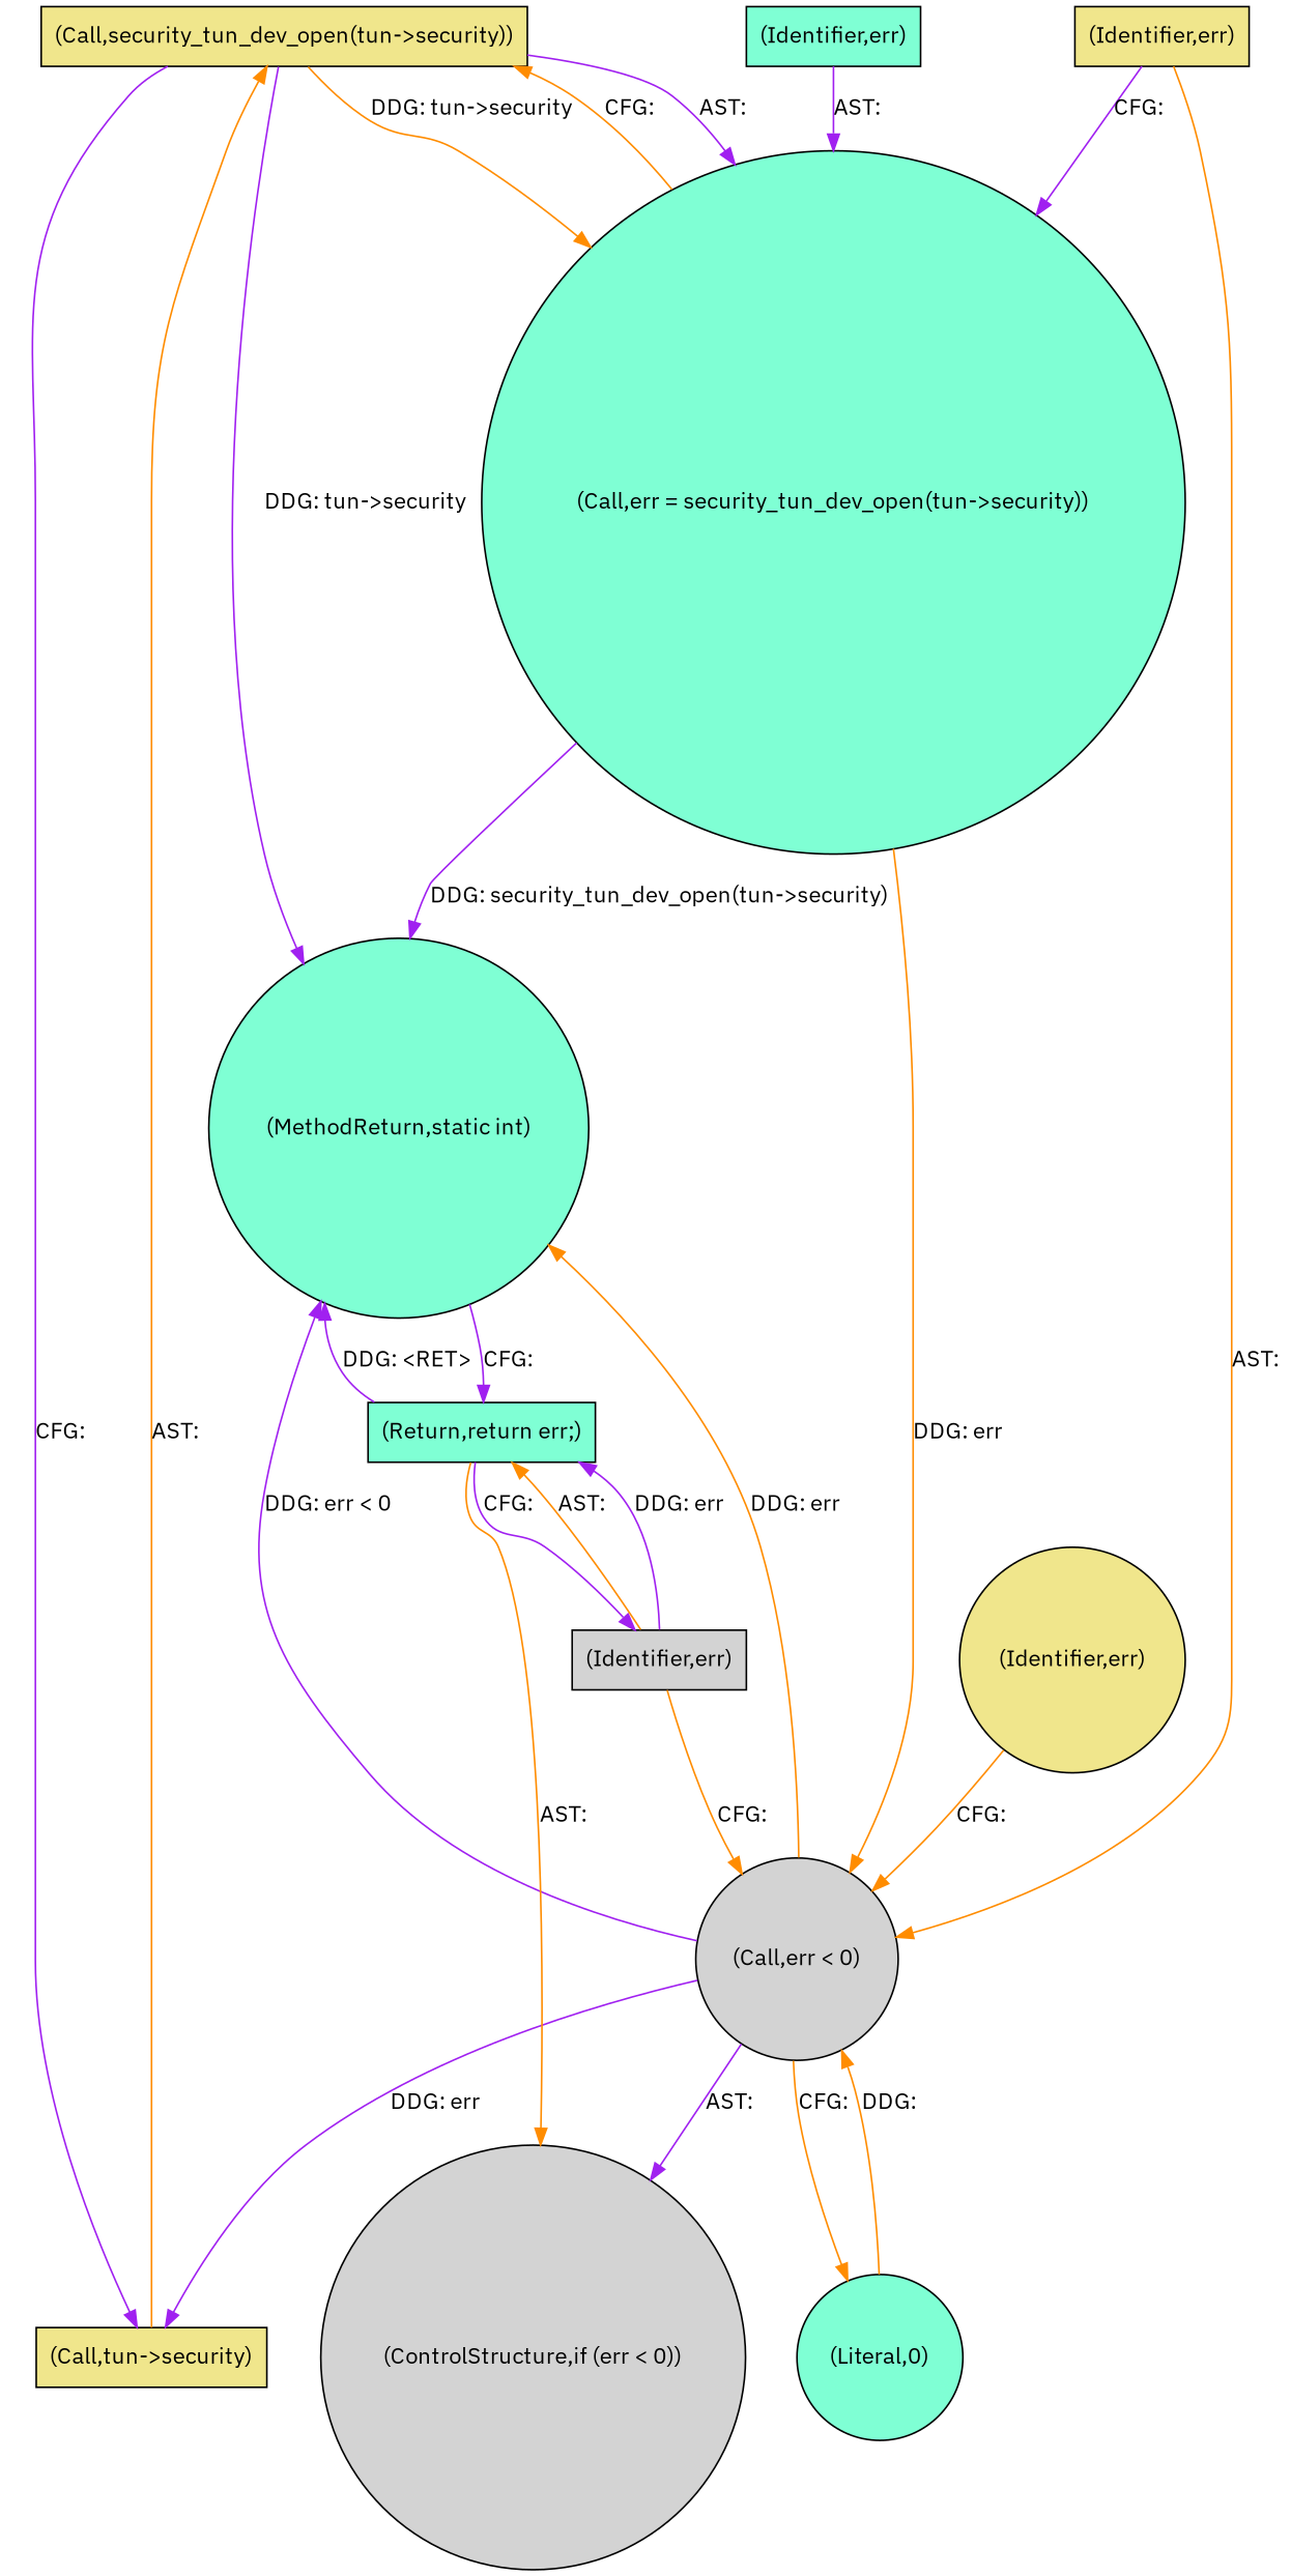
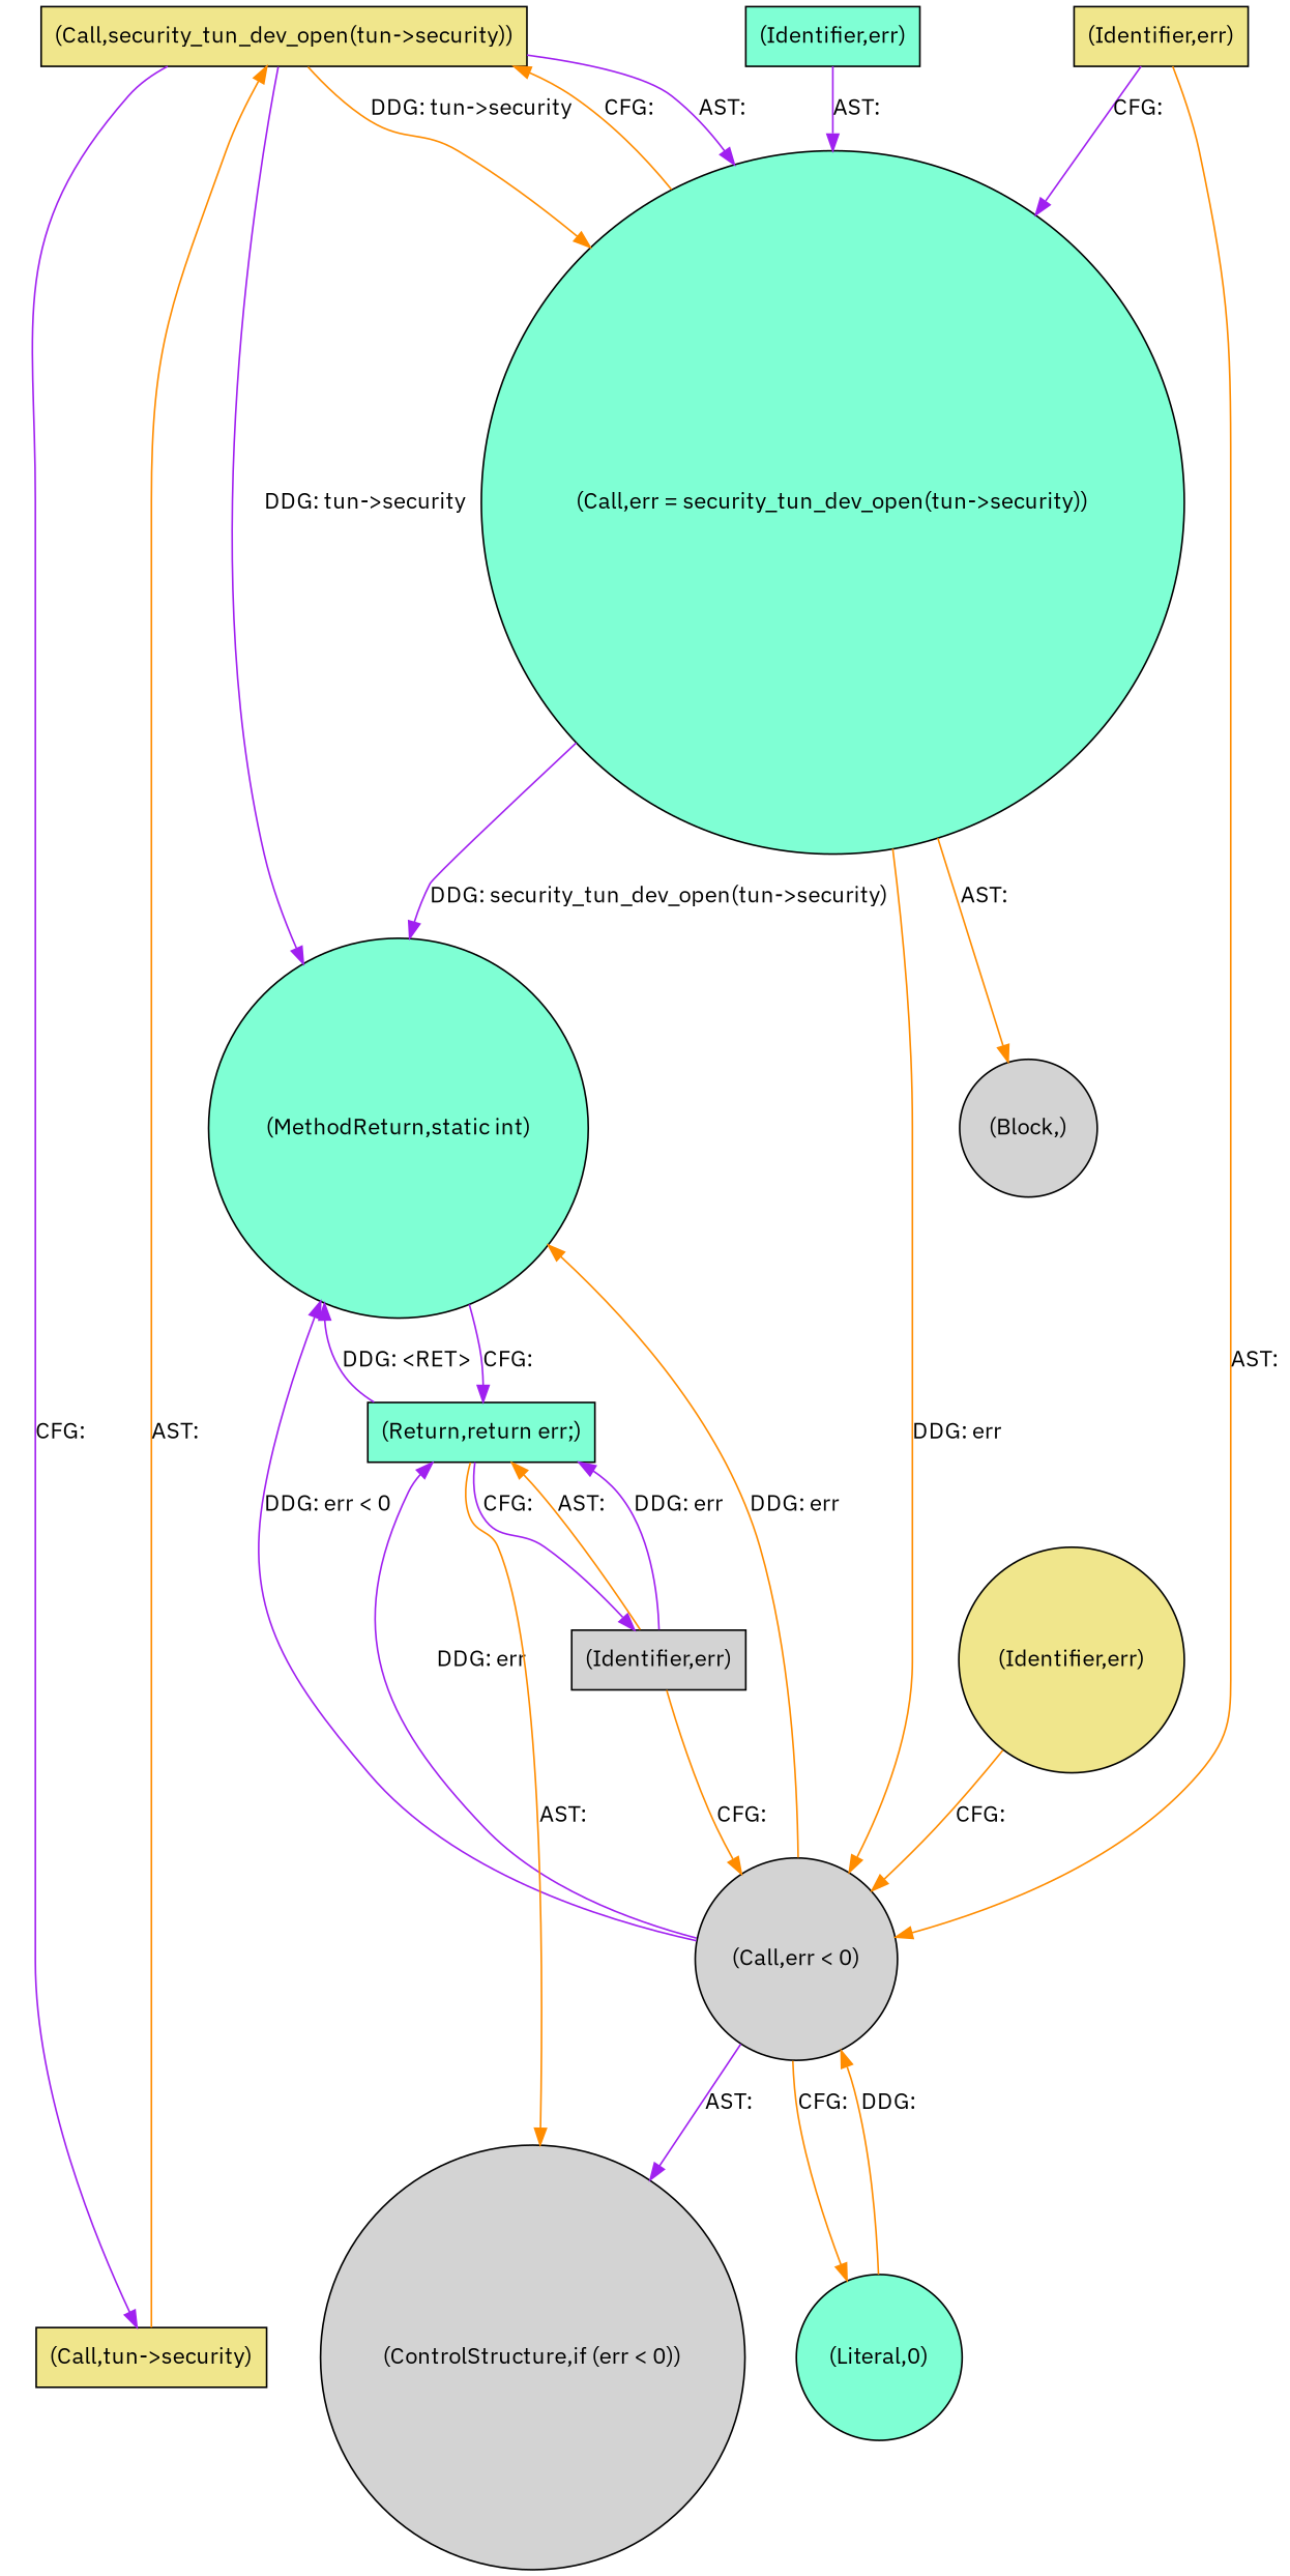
  digraph {
    fontname="IBM Plex Sans"
    node [fillcolor=aquamarine fontname="IBM Plex Sans" shape=circle style=filled]
    edge [color=purple fontname="IBM Plex Sans"]
    n1 [fillcolor=khaki label="(Call,security_tun_dev_open(tun->security))" shape=box]
    n2 [label="(Call,err = security_tun_dev_open(tun->security))"]
    n3 [fillcolor=khaki label="(Call,tun->security)" shape=box]
    n4 [label="(MethodReturn,static int)"]
    n5 [fillcolor=lightgrey label="(Call,err < 0)"]
+   n6 [fillcolor=lightgrey label="(Block,)"]
    n7 [label="(Return,return err;)" shape=box]
    n8 [label="(Literal,0)"]
    n9 [fillcolor=lightgrey label="(ControlStructure,if (err < 0))"]
    n10 [fillcolor=lightgrey label="(Identifier,err)" shape=box]
    n11 [label="(Identifier,err)" shape=box]
    n12 [fillcolor=khaki label="(Identifier,err)" shape=box]
    n13 [fillcolor=khaki label="(Identifier,err)"]
    n1 -> n2 [label="AST: "]
    n1 -> n2 [color=darkorange label="DDG: tun->security"]
    n1 -> n3 [label="CFG: "]
    n1 -> n4 [label="DDG: tun->security"]
    n2 -> n1 [color=darkorange label="CFG: "]
    n2 -> n4 [label="DDG: security_tun_dev_open(tun->security)"]
    n2 -> n5 [color=darkorange label="DDG: err"]
+   n2 -> n6 [color=darkorange label="AST: "]
    n3 -> n1 [color=darkorange label="AST: "]
    n4 -> n7 [label="CFG: "]
    n5 -> n4 [label="DDG: err < 0"]
    n5 -> n4 [color=darkorange label="DDG: err"]
-   n5 -> n3 [label="DDG: err"]
+   n5 -> n7 [label="DDG: err"]
    n5 -> n8 [color=darkorange label="CFG: "]
    n5 -> n9 [label="AST: "]
    n7 -> n4 [label="DDG: <RET>"]
    n7 -> n9 [color=darkorange label="AST: "]
    n7 -> n10 [label="CFG: "]
    n8 -> n5 [color=darkorange label="DDG: "]
    n10 -> n5 [color=darkorange label="CFG: "]
    n10 -> n7 [color=darkorange label="AST: "]
    n10 -> n7 [label="DDG: err"]
    n11 -> n2 [label="AST: "]
    n12 -> n2 [label="CFG: "]
    n12 -> n5 [color=darkorange label="AST: "]
    n13 -> n5 [color=darkorange label="CFG: "]
  }
